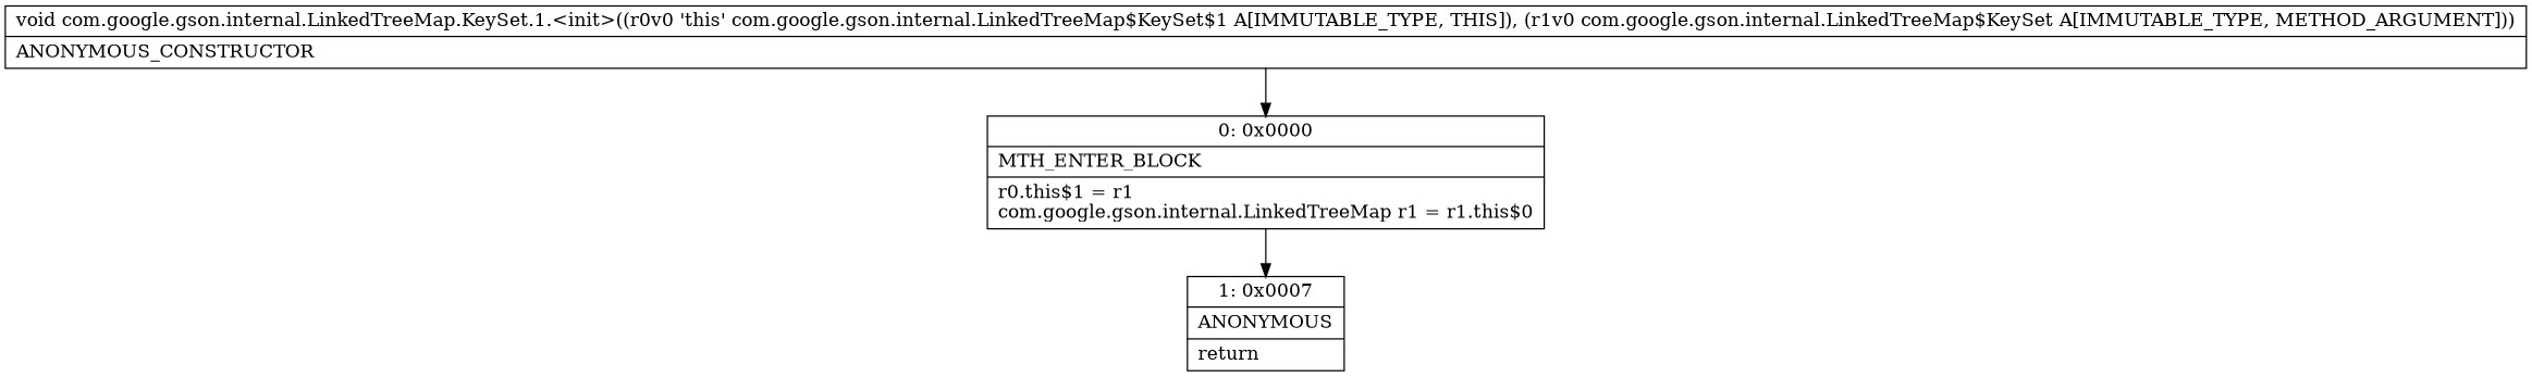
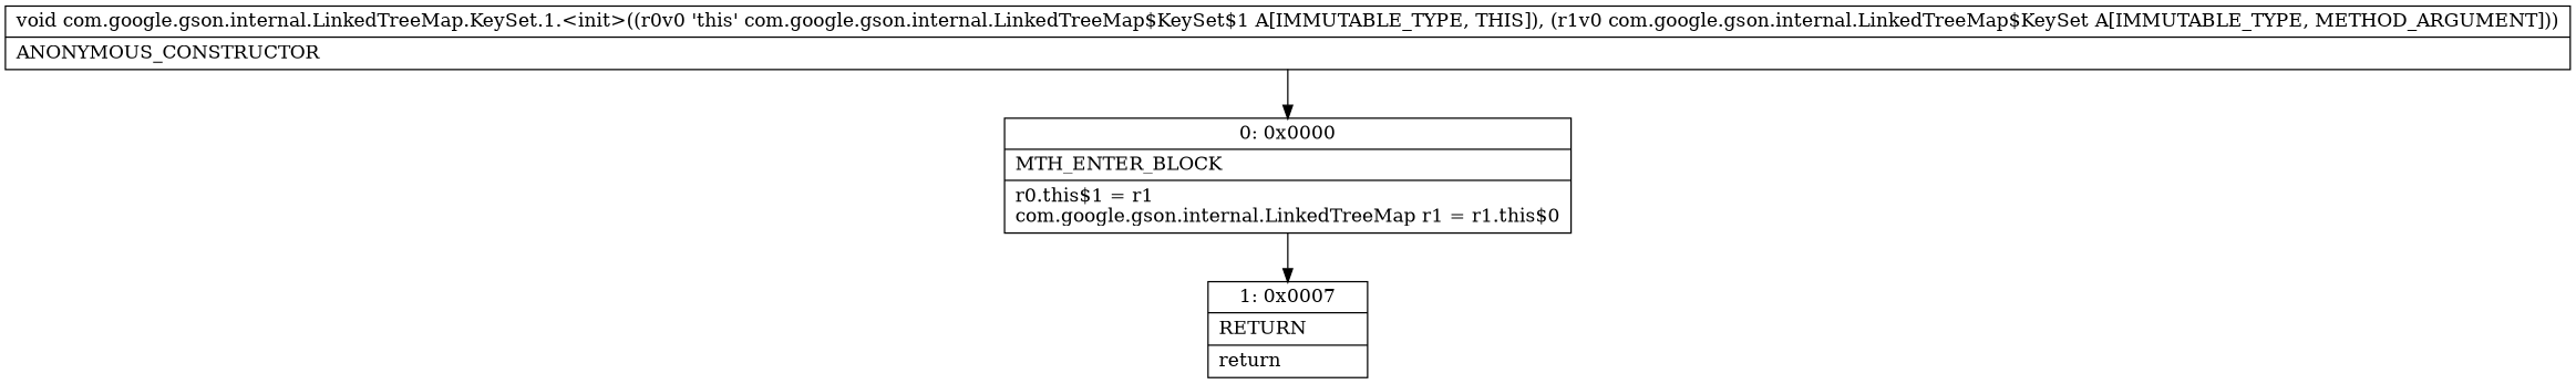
  digraph {
    node [shape=record]
    n1 [label="{0\:\ 0x0000|MTH_ENTER_BLOCK\l|r0.this$1 = r1\lcom.google.gson.internal.LinkedTreeMap r1 = r1.this$0\l}"]
-   n2 [label="{1\:\ 0x0007|ANONYMOUS\l|return\l}"]
+   n2 [label="{1\:\ 0x0007|RETURN\l|return\l}"]
    n3 [label="{void com.google.gson.internal.LinkedTreeMap.KeySet.1.\<init\>((r0v0 'this' com.google.gson.internal.LinkedTreeMap$KeySet$1 A[IMMUTABLE_TYPE, THIS]), (r1v0 com.google.gson.internal.LinkedTreeMap$KeySet A[IMMUTABLE_TYPE, METHOD_ARGUMENT]))  | ANONYMOUS_CONSTRUCTOR\l}"]
    n1 -> n2
    n3 -> n1
  }
